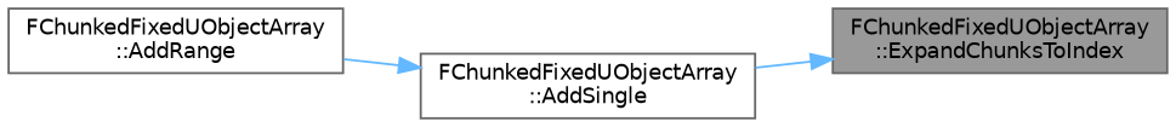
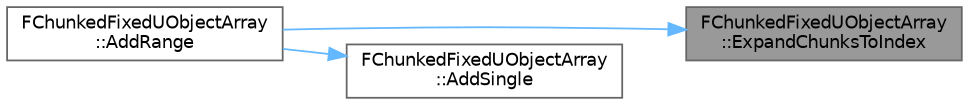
  digraph {
    rankdir=RL
    node [color=grey40 fillcolor=white fontname=Helvetica fontsize=10 shape=box style=filled]
    edge [color=steelblue1 dir=back fontname=Helvetica fontsize=10 labelfontname=Helvetica labelfontsize=10 style=solid]
    n1 [color=gray40 fillcolor=grey60 fontcolor=black height=0.2 label="FChunkedFixedUObjectArray\l::ExpandChunksToIndex" width=0.4]
    n2 [height=0.2 label="FChunkedFixedUObjectArray\l::AddRange" width=0.4]
    n3 [height=0.2 label="FChunkedFixedUObjectArray\l::AddSingle" width=0.4]
-   n1 -> n3
+   n1 -> n2
    n3 -> n2
  }
